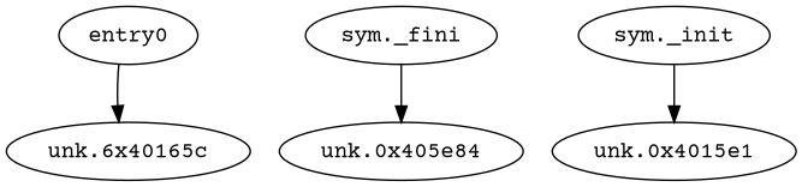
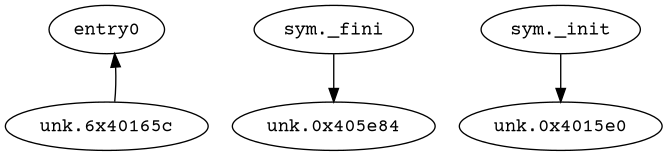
  digraph {
    fontname="Courier Prime"
    node [fontname="Courier Prime"]
    edge [fontname="Courier Prime"]
    n1 [label=entry0]
    n2 [label="unk.6x40165c"]
    n3 [label="sym._fini"]
    n4 [label="unk.0x405e84"]
    n5 [label="sym._init"]
-   n6 [label="unk.0x4015e1"]
-   n1 -> n2
+   n6 [label="unk.0x4015e0"]
+   n2 -> n1
    n3 -> n4
    n5 -> n6
  }
